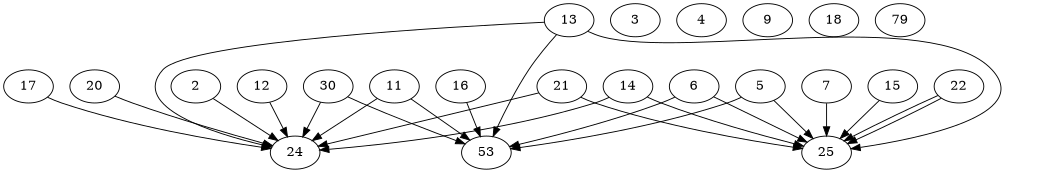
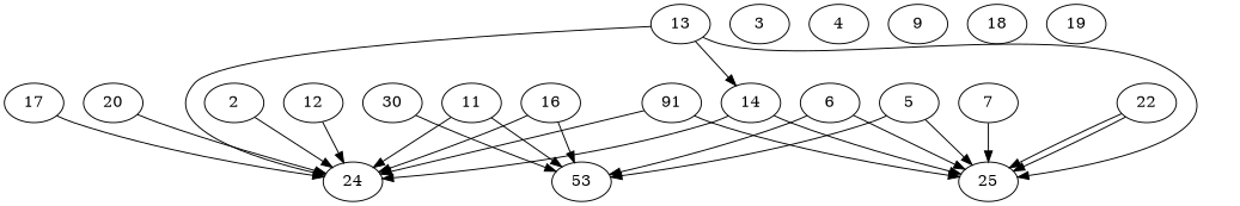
  digraph {
    node [alpha=0.02]
    2 [alpha=0.15 expect_size=37179392]
    24 [alpha=0.08 expect_size=23328768]
    3 [alpha=0.12 expect_size=23747584]
    4 [alpha=0.13 expect_size=20113408]
    5 [expect_size=39936000]
    n6 [expect_size=39075840 label=53]
    25 [alpha=0.09 expect_size=11456512]
    6 [alpha=0.01 expect_size=37484544]
    7 [alpha=0.19 expect_size=34394112]
    9 [alpha=0.13 expect_size=46283776]
    n11 [alpha=0.07 expect_size=7146496 label=30]
    11 [alpha=0.07 expect_size=7482368]
    12 [alpha=0.19 expect_size=28282880]
    13 [alpha=0.13 expect_size=16332800]
    14 [alpha=0.15 expect_size=43628544]
-   15 [alpha=0.01 expect_size=27653120]
    16 [alpha=0.07 expect_size=31345664]
    17 [alpha=0.10 expect_size=34053120]
    18 [alpha=0.06 expect_size=31384576]
-   19 [expect_size=26170368 label=79]
+   19 [expect_size=26170368]
    20 [alpha=0.12 expect_size=9530368]
-   21 [alpha=0.10 expect_size=27053056]
+   21 [alpha=0.10 expect_size=27053056 label=91]
    22 [expect_size=42399744]
    2 -> 24
    5 -> n6
    5 -> 25
    6 -> n6
    6 -> 25
    7 -> 25
-   n11 -> 24
+   16 -> 24
    n11 -> n6
    11 -> 24
    11 -> n6
    12 -> 24
    13 -> 24
-   13 -> n6
+   13 -> 14
    13 -> 25
    14 -> 24
    14 -> 25
-   15 -> 25
    16 -> n6
    17 -> 24
    20 -> 24
    21 -> 24
    21 -> 25
    22 -> 25
    22 -> 25
  }
